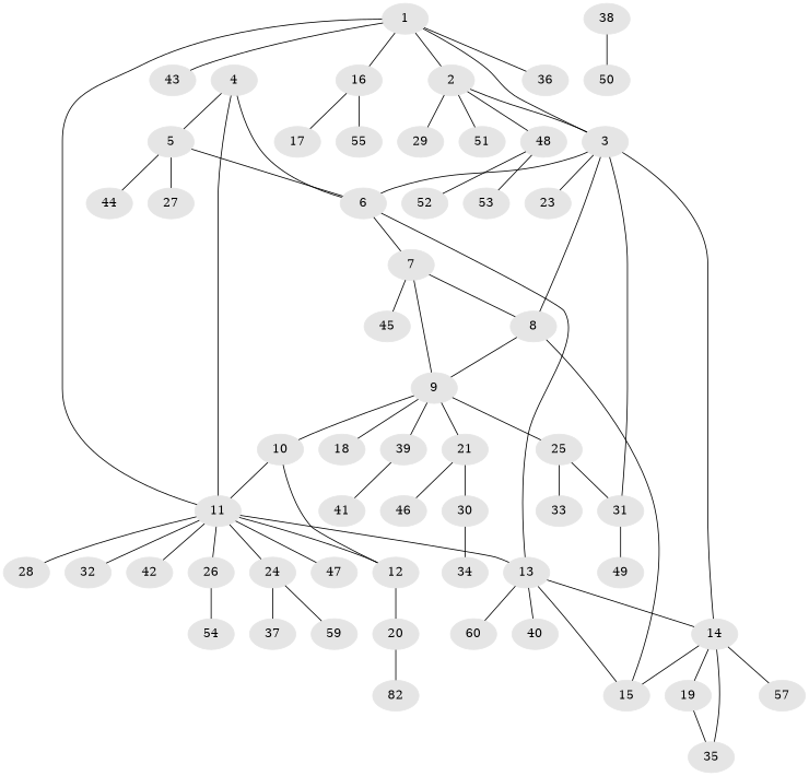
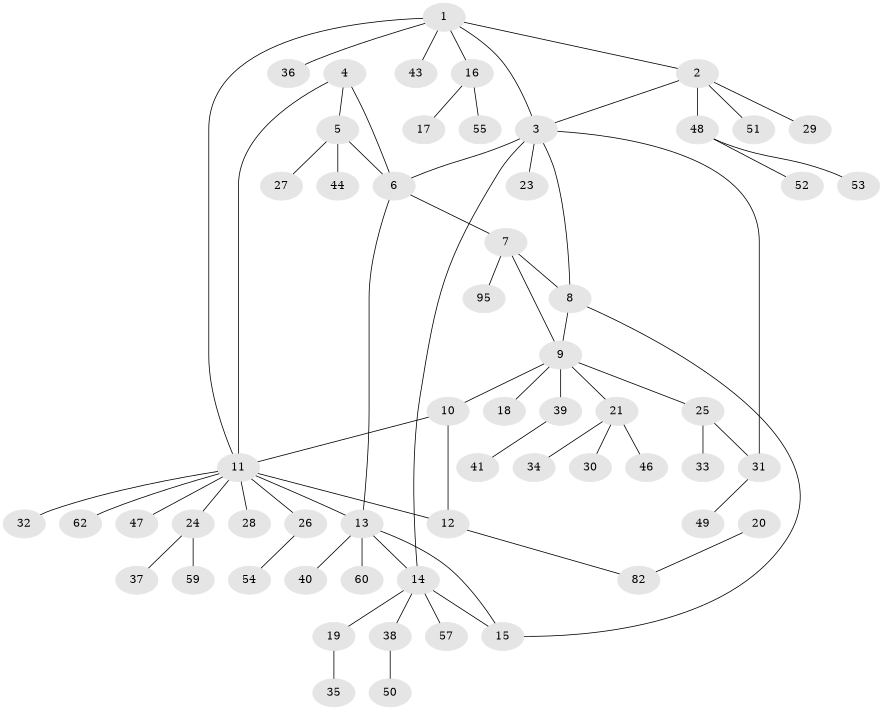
  graph {
    node [color=gray90 style=filled]
    1
    2
    3
    11
    16
    36
    43
    29
    48
    51
    6
    8
    14
    23
    31
    13
    12
    24
    26
    28
    32
-   42
+   42 [label=62]
    47
    17
    55
    52
    53
    7
    9
    15
    19
    38
    57
    49
    4
    5
    27
    44
-   45
+   45 [label=95]
    40
    60
    10
    18
    21
    25
    39
    30
    46
    33
    41
    20
    37
    59
    54
    n55 [label=82]
    35
    50
    34
    1 -- 2
    1 -- 3
    1 -- 11
    1 -- 16
    1 -- 36
    1 -- 43
    2 -- 3
    2 -- 29
    2 -- 48
    2 -- 51
    3 -- 6
    3 -- 8
    3 -- 14
    3 -- 23
    3 -- 31
    11 -- 13
    11 -- 12
    11 -- 24
    11 -- 26
    11 -- 28
    11 -- 32
    11 -- 42
    11 -- 47
    16 -- 17
    16 -- 55
    48 -- 52
    48 -- 53
    6 -- 13
    6 -- 7
    8 -- 9
    8 -- 15
    14 -- 15
    14 -- 19
-   14 -- 35
+   14 -- 38
    14 -- 57
    31 -- 49
    13 -- 14
    13 -- 15
    13 -- 40
    13 -- 60
-   12 -- 20
+   12 -- n55
    24 -- 37
    24 -- 59
    26 -- 54
    7 -- 8
    7 -- 9
    7 -- 45
    9 -- 10
    9 -- 18
    9 -- 21
    9 -- 25
    9 -- 39
    19 -- 35
    38 -- 50
    4 -- 11
    4 -- 6
    4 -- 5
    5 -- 6
    5 -- 27
    5 -- 44
    10 -- 11
    10 -- 12
    21 -- 30
    21 -- 46
    25 -- 31
    25 -- 33
    39 -- 41
-   30 -- 34
+   21 -- 34
    20 -- n55
  }
